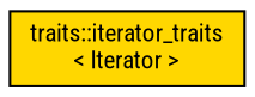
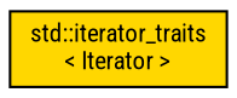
  digraph {
    rankdir=TB
    fontname="Roboto Condensed"
-   n1 [color=black fillcolor=gold fontname="Roboto Condensed" fontsize=10 height=0.2 label="traits::iterator_traits\l\< Iterator \>" shape=record style=filled width=0.4]
+   n1 [color=black fillcolor=gold fontname="Roboto Condensed" fontsize=10 height=0.2 label="std::iterator_traits\l\< Iterator \>" shape=record style=filled width=0.4]
  }
